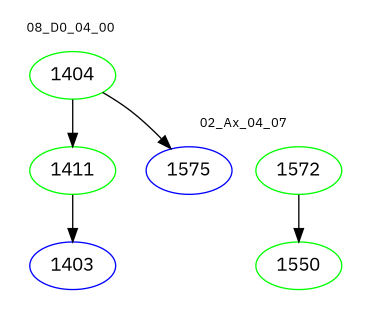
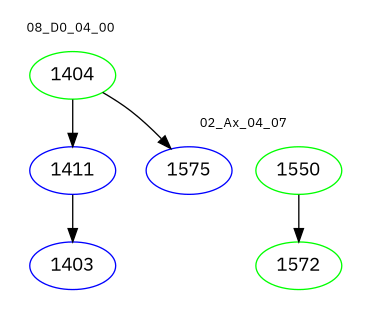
  digraph {
    fontname="IBM Plex Sans"
    node [color=green fontname="IBM Plex Sans"]
    edge [color=black fontname="IBM Plex Sans"]
    n1 [label=1550]
    n2 [label=1572]
    n3 [color=blue label=1575]
    n4 [label=1404]
-   n5 [label=1411]
+   n5 [color=blue label=1411]
    n6 [color=blue label=1403]
    subgraph cluster_1 {
      color=white
      fontsize=10
      label="02_Ax_04_07"
      n1
      n2
      n3
    }
    subgraph cluster_2 {
      color=white
      fontsize=10
      label="08_D0_04_00"
      n4
      n5
      n6
    }
-   n2 -> n1
+   n1 -> n2
    n4 -> n3
    n4 -> n5
    n5 -> n6
  }
